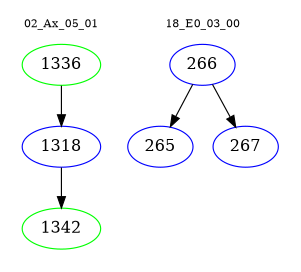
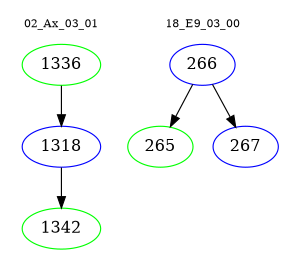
  digraph {
    node [color=green]
    edge [color=black]
    n1 [label=1336]
    n2 [color=blue label=1318]
    n3 [label=1342]
    n4 [color=blue label=266]
-   n5 [color=blue label=265]
+   n5 [label=265]
    n6 [color=blue label=267]
    subgraph cluster_1 {
      color=white
      fontsize=10
-     label="02_Ax_05_01"
+     label="02_Ax_03_01"
      n1
      n2
      n3
    }
    subgraph cluster_2 {
      color=white
      fontsize=10
-     label="18_E0_03_00"
+     label="18_E9_03_00"
      n4
      n5
      n6
    }
    n1 -> n2
    n2 -> n3
    n4 -> n5
    n4 -> n6
  }
